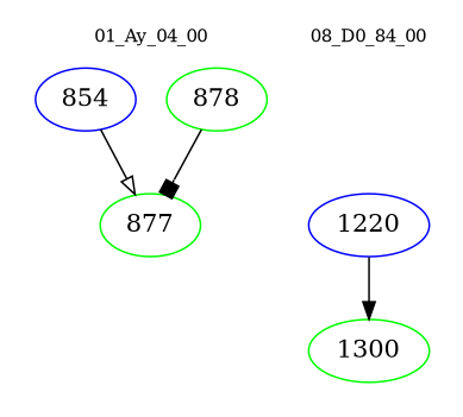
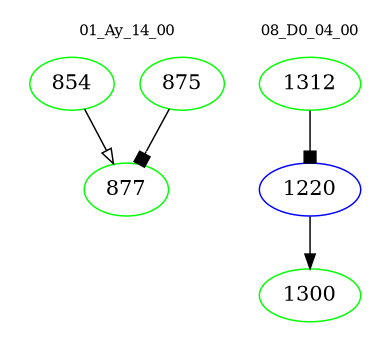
  digraph {
    node [color=green]
    edge [arrowhead=box color=black]
-   n1 [label=878]
-   n2 [color=blue label=854]
+   n1 [label=875]
+   n2 [label=854]
    n3 [label=877]
+   n4 [label=1312]
    n5 [color=blue label=1220]
    n6 [label=1300]
    subgraph cluster_1 {
      color=white
      fontsize=10
-     label="01_Ay_04_00"
+     label="01_Ay_14_00"
      n1
      n2
      n3
    }
    subgraph cluster_2 {
      color=white
      fontsize=10
-     label="08_D0_84_00"
+     label="08_D0_04_00"
+     n4
      n5
      n6
    }
    n1 -> n3
    n2 -> n3 [arrowhead=onormal]
+   n4 -> n5
    n5 -> n6 [arrowhead=normal]
  }
